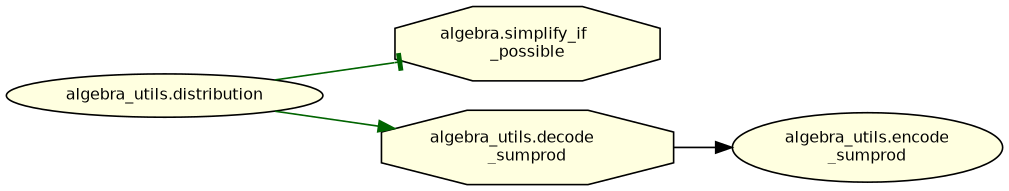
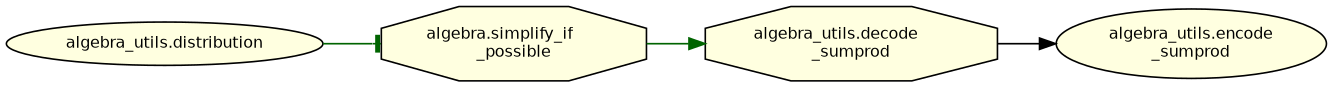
  digraph {
    rankdir=LR
    node [color=black fillcolor=lightyellow fontname=Helvetica fontsize=10 shape=ellipse style=filled]
    edge [arrowhead=normal color=darkgreen fontname=Helvetica fontsize=10 labelfontname=Helvetica labelfontsize=10 style=solid]
    n1 [fontcolor=black height=0.2 label="algebra_utils.distribution" width=0.4]
    n2 [height=0.2 label="algebra.simplify_if\l_possible" shape=octagon width=0.4]
    n3 [height=0.2 label="algebra_utils.decode\l_sumprod" shape=octagon width=0.4]
    n4 [height=0.2 label="algebra_utils.encode\l_sumprod" width=0.4]
    n1 -> n2 [arrowhead=tee]
-   n1 -> n3
+   n2 -> n3
    n3 -> n4 [color=black]
  }
